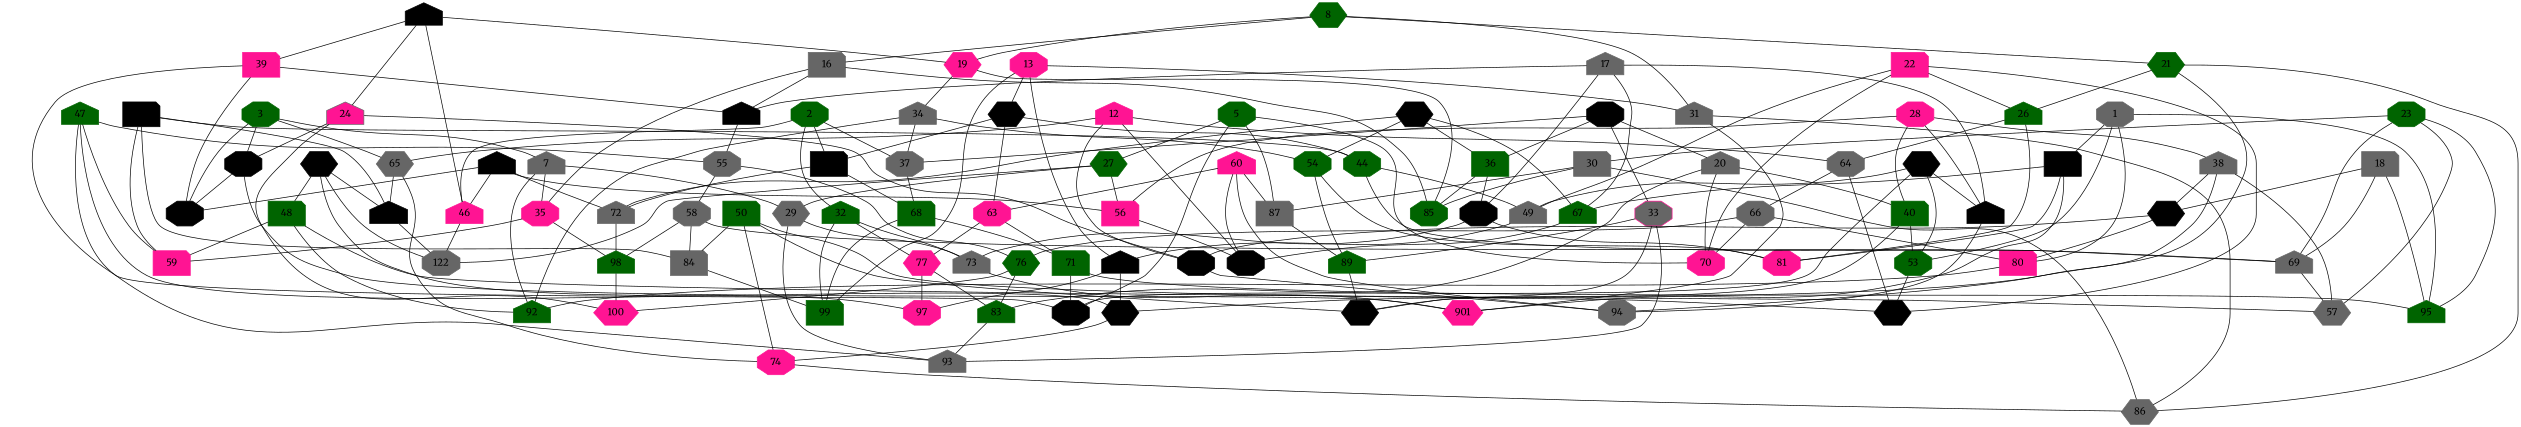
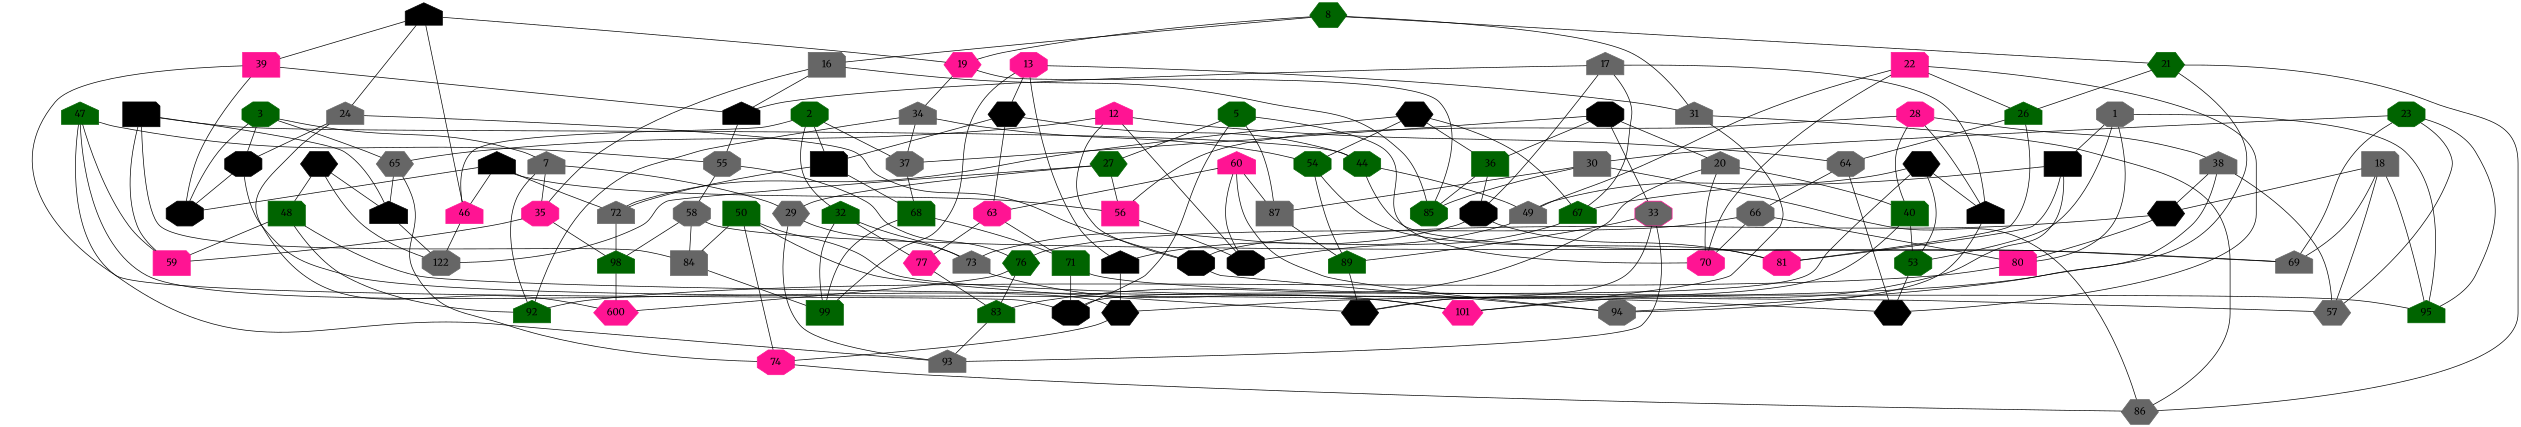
  graph {
    fontname=Merriweather
    node [color=gray40 fontname=Merriweather shape=octagon style=filled]
    edge [fontname=Merriweather]
    9 [color=black shape=note]
    1
    53 [color=darkgreen]
    80 [color=deeppink shape=note]
    95 [color=darkgreen shape=house]
    67 [color=darkgreen shape=house]
    81 [color=deeppink]
-   101 [color=deeppink shape=hexagon label=901]
+   101 [color=deeppink shape=hexagon]
    96 [color=black shape=hexagon]
    92 [color=darkgreen shape=house]
    2 [color=darkgreen]
    32 [color=darkgreen shape=house]
    37
    45 [color=black shape=note]
    46 [color=deeppink shape=house]
    99 [color=darkgreen shape=note]
    73 [shape=house]
    77 [color=deeppink shape=hexagon]
    68 [color=darkgreen shape=note]
    72 [shape=house]
    n21 [label=122]
    3 [color=darkgreen]
    7 [shape=house]
    65 [shape=hexagon]
    79 [color=black]
    82 [color=black]
    29 [shape=hexagon]
    35 [color=deeppink]
    90 [color=black shape=house]
    74 [color=deeppink]
    4 [color=black shape=house]
    19 [color=deeppink shape=hexagon]
-   24 [shape=house fillcolor=deeppink]
+   24 [shape=house]
    39 [color=deeppink shape=note]
    85 [color=darkgreen]
    34 [shape=house]
    61 [color=black]
-   100 [color=deeppink shape=hexagon]
+   100 [color=deeppink shape=hexagon label=600]
    78 [color=black]
    43 [color=black shape=house]
    5 [color=darkgreen]
    27 [color=darkgreen shape=hexagon]
    70 [color=deeppink]
    87 [shape=note]
    56 [color=deeppink shape=note]
    89 [color=darkgreen shape=house]
    6 [color=black shape=note]
    44 [color=darkgreen]
    59 [color=deeppink shape=note]
    84 [shape=note]
    69 [shape=house]
    49 [shape=house]
    93 [shape=house]
    98 [color=darkgreen shape=house]
    8 [color=darkgreen shape=hexagon]
    16 [shape=note]
    21 [color=darkgreen shape=hexagon]
    31 [shape=house]
    26 [color=darkgreen shape=house]
    62 [color=black shape=hexagon]
    86 [shape=hexagon]
    88 [color=black]
    10 [color=black]
    20 [shape=house]
    33 [color=deeppink fillcolor=gray40]
    36 [color=darkgreen shape=note]
    40 [color=darkgreen shape=note]
    83 [color=darkgreen shape=house]
    91 [color=black shape=hexagon]
    41 [color=black]
    11 [color=black shape=hexagon]
    54 [color=darkgreen]
    12 [color=deeppink shape=house]
    64
    94
    66
    13 [color=deeppink]
    25 [color=black shape=hexagon]
    52 [color=black shape=house]
    63 [color=deeppink]
-   97 [color=deeppink]
    14 [color=black shape=house]
    15 [color=black shape=hexagon]
    48 [color=darkgreen shape=note]
    57 [shape=hexagon]
    55
    17 [shape=house]
    75 [color=black shape=house]
    18 [shape=note]
    51 [color=black shape=hexagon]
    22 [color=deeppink shape=note]
    23 [color=darkgreen]
    30 [shape=note]
    71 [color=darkgreen shape=note]
    28 [color=deeppink]
    38 [shape=house]
    42 [color=black shape=hexagon]
    58
    76 [color=darkgreen shape=hexagon]
    47 [color=darkgreen shape=house]
    50 [color=darkgreen shape=note]
    60 [color=deeppink shape=house]
    9 -- 67
    9 -- 81
    9 -- 101
    1 -- 9
    1 -- 53
    1 -- 80
    1 -- 95
    53 -- 96
    80 -- 92
    67 -- 88
    2 -- 32
    2 -- 37
    2 -- 45
    2 -- 46
    32 -- 99
    32 -- 73
    32 -- 77
    37 -- 68
    45 -- 68
    45 -- 72
    46 -- n21
    73 -- 101
    77 -- 83
-   77 -- 97
    68 -- 99
    68 -- 71
    72 -- 98
    3 -- 7
    3 -- 65
    3 -- 79
    3 -- 82
    7 -- 92
    7 -- 29
    7 -- 35
    65 -- 90
    65 -- 74
    79 -- 101
    79 -- 82
    29 -- 73
    29 -- 93
    35 -- 59
    35 -- 98
    90 -- n21
    74 -- 86
    4 -- 46
    4 -- 19
    4 -- 24
    4 -- 39
    19 -- 85
    19 -- 34
    24 -- 79
    24 -- 61
    24 -- 100
    39 -- 82
    39 -- 78
    39 -- 43
    34 -- 92
    34 -- 37
    34 -- 54
    61 -- 94
    43 -- 55
    5 -- 78
    5 -- 27
    5 -- 70
    5 -- 87
    27 -- n21
    27 -- 29
    27 -- 56
    87 -- 89
    56 -- 88
    89 -- 91
    6 -- 90
    6 -- 44
    6 -- 59
    6 -- 84
    44 -- 69
    44 -- 49
    84 -- 99
    49 -- 52
    98 -- 100
    8 -- 19
    8 -- 16
    8 -- 21
    8 -- 31
    16 -- 35
    16 -- 85
    16 -- 43
    21 -- 26
    21 -- 62
    21 -- 86
    31 -- 101
    31 -- 86
    26 -- 81
    26 -- 64
    62 -- 74
    10 -- 37
    10 -- 20
    10 -- 33
    10 -- 36
    20 -- 70
    20 -- 40
    20 -- 83
    33 -- 89
    33 -- 93
    33 -- 91
    36 -- 85
    36 -- 41
    40 -- 53
    40 -- 91
    83 -- 93
    41 -- 81
    41 -- 73
    11 -- 67
    11 -- 72
    11 -- 36
    11 -- 54
    54 -- 81
    54 -- 89
    12 -- 65
    12 -- 61
    12 -- 88
    12 -- 64
    64 -- 96
    64 -- 66
    66 -- 80
    66 -- 70
    66 -- 76
    13 -- 99
    13 -- 31
    13 -- 25
    13 -- 52
    25 -- 45
    25 -- 44
    25 -- 63
    52 -- 62
-   52 -- 97
    63 -- 77
    63 -- 71
    14 -- 46
    14 -- 72
    14 -- 82
    14 -- 56
    15 -- n21
    15 -- 90
-   15 -- 97
    15 -- 48
    48 -- 92
    48 -- 59
    48 -- 57
    55 -- 58
    55 -- 76
    17 -- 67
    17 -- 43
    17 -- 41
    17 -- 75
    75 -- 94
    18 -- 95
    18 -- 69
-   69 -- 57
+   18 -- 57
    18 -- 51
    51 -- 80
    51 -- 61
    22 -- 96
    22 -- 70
    22 -- 49
    22 -- 26
    23 -- 95
    23 -- 69
    23 -- 57
    23 -- 30
    30 -- 85
    30 -- 87
    30 -- 86
    71 -- 95
    71 -- 78
    28 -- 56
    28 -- 40
    28 -- 75
    28 -- 38
    38 -- 94
    38 -- 57
    38 -- 51
    42 -- 53
    42 -- 78
    42 -- 49
    42 -- 75
    58 -- 84
    58 -- 69
    58 -- 98
    76 -- 100
    76 -- 83
    47 -- 59
    47 -- 93
    47 -- 62
    47 -- 55
    50 -- 96
    50 -- 74
    50 -- 84
    50 -- 91
    60 -- 87
    60 -- 88
    60 -- 94
    60 -- 63
  }
